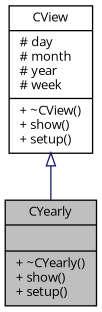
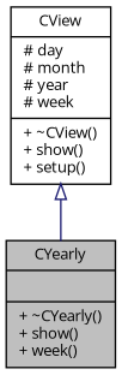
  digraph {
    fontname="Open Sans"
    node [color=black fontname="Open Sans" fontsize=10 shape=record style=filled]
-   n1 [fillcolor=grey75 fontcolor=black height=0.2 label="{CYearly\n||+ ~CYearly()\l+ show()\l+ setup()\l}" width=0.4]
+   n1 [fillcolor=grey75 fontcolor=black height=0.2 label="{CYearly\n||+ ~CYearly()\l+ show()\l+ week()\l}" width=0.4]
    n2 [fillcolor=white height=0.2 label="{CView\n|# day\l# month\l# year\l# week\l|+ ~CView()\l+ show()\l+ setup()\l}" width=0.4]
    n2 -> n1 [arrowtail=onormal color=midnightblue dir=back fontname="Open Sans" fontsize=10 labelfontname=Helvetica labelfontsize=10 style=solid]
  }
